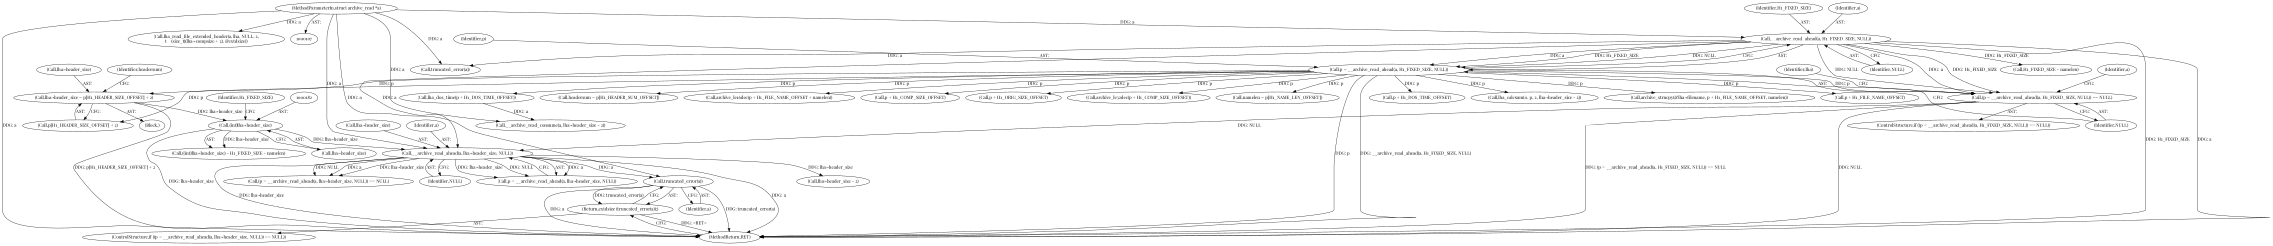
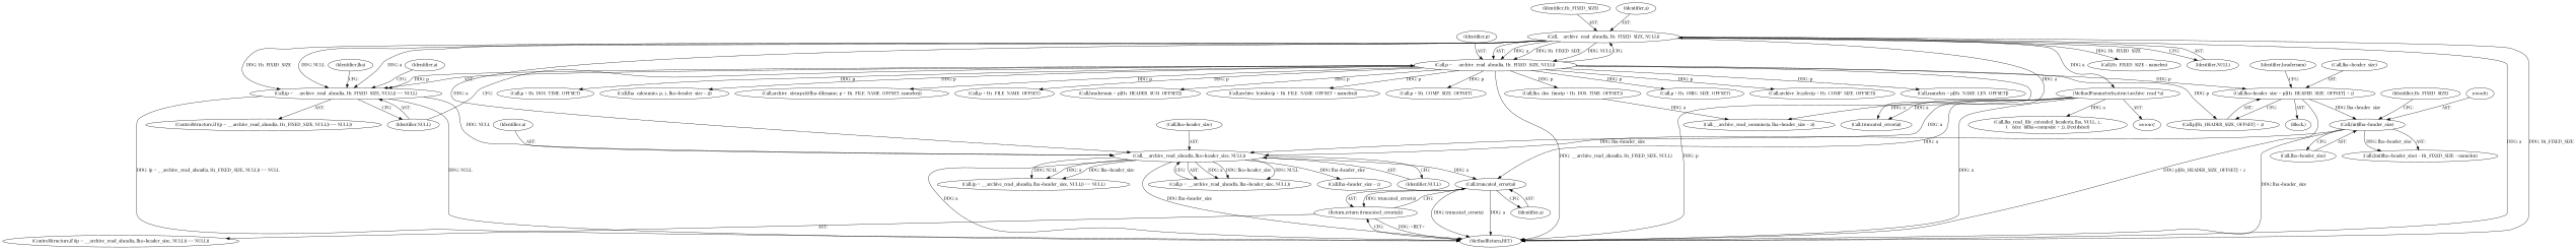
  digraph {
    fontname="Playfair Display"
    node [fontname="Playfair Display"]
    edge [fontname="Playfair Display"]
    n1 [label="(Call,truncated_error(a))"]
-   n2 [label="(Return,extdsize (truncated_error(a));)"]
+   n2 [label="(Return,return (truncated_error(a));)"]
    n3 [label="(Identifier,a)"]
    n4 [label="(MethodReturn,RET)"]
    n5 [label="(ControlStructure,if ((p = __archive_read_ahead(a, lha->header_size, NULL)) == NULL))"]
    n6 [label="(Call,__archive_read_ahead(a, lha->header_size, NULL))"]
    n7 [label="(Call,p = __archive_read_ahead(a, lha->header_size, NULL))"]
    n8 [label="(Call,lha->header_size - 2)"]
    n9 [label="(Identifier,NULL)"]
    n10 [label="(Call,(p = __archive_read_ahead(a, lha->header_size, NULL)) == NULL)"]
    n11 [label="(Call,__archive_read_consume(a, lha->header_size - 2))"]
    n12 [label="(Call,__archive_read_ahead(a, H1_FIXED_SIZE, NULL))"]
    n13 [label="(Call,p = __archive_read_ahead(a, H1_FIXED_SIZE, NULL))"]
    n14 [label="(Call,(p = __archive_read_ahead(a, H1_FIXED_SIZE, NULL)) == NULL)"]
    n15 [label="(Call,H1_FIXED_SIZE - namelen)"]
    n16 [label="(Call,truncated_error(a))"]
    n17 [label="(Identifier,NULL)"]
    n18 [label="(Call,lha->header_size = p[H1_HEADER_SIZE_OFFSET] + 2)"]
    n19 [label="(Call,p[H1_HEADER_SIZE_OFFSET] + 2)"]
    n20 [label="(Call,archive_le16dec(p + H1_FILE_NAME_OFFSET + namelen))"]
    n21 [label="(Call,p + H1_COMP_SIZE_OFFSET)"]
    n22 [label="(Call,p + H1_ORIG_SIZE_OFFSET)"]
    n23 [label="(Call,archive_le32dec(p + H1_COMP_SIZE_OFFSET))"]
    n24 [label="(Call,namelen = p[H1_NAME_LEN_OFFSET])"]
    n25 [label="(Call,p + H1_DOS_TIME_OFFSET)"]
    n26 [label="(Call,lha_calcsum(0, p, 2, lha->header_size - 2))"]
    n27 [label="(Call,lha_dos_time(p + H1_DOS_TIME_OFFSET))"]
    n28 [label="(Call,archive_strncpy(&lha->filename, p + H1_FILE_NAME_OFFSET, namelen))"]
    n29 [label="(Call,p + H1_FILE_NAME_OFFSET)"]
    n30 [label="(Call,headersum = p[H1_HEADER_SUM_OFFSET])"]
    n31 [label="(ControlStructure,if ((p = __archive_read_ahead(a, H1_FIXED_SIZE, NULL)) == NULL))"]
    n32 [label="(Identifier,NULL)"]
    n33 [label="(MethodParameterIn,struct archive_read *a)"]
    n34 [label="(Call,lha_read_file_extended_header(a, lha, NULL, 2,\n\t    (size_t)(lha->compsize + 2), &extdsize))"]
    1000107
    n36 [label="(Call,(int)lha->header_size)"]
    n37 [label="(Call,((int)lha->header_size) - H1_FIXED_SIZE - namelen)"]
    n38 [label="(Call,lha->header_size)"]
    n39 [label="(Block,)"]
    n40 [label="(Call,lha->header_size)"]
    n41 [label="(Identifier,a)"]
    n42 [label="(Identifier,H1_FIXED_SIZE)"]
    n43 [label="(Identifier,a)"]
    n44 [label="(Identifier,headersum)"]
    n45 [label="(Identifier,a)"]
    n46 [label="(Identifier,H1_FIXED_SIZE)"]
    n47 [label="(Identifier,p)"]
    n48 [label="(Identifier,lha)"]
    n49 [label="(Call,lha->header_size)"]
    1000182
    n1 -> n2 [label="AST: "]
    n1 -> n2 [label="DDG: truncated_error(a)"]
    n1 -> n3 [label="CFG: "]
    n1 -> n4 [label="DDG: truncated_error(a)"]
    n1 -> n4 [label="DDG: a"]
    n2 -> n1 [label="CFG: "]
    n2 -> n4 [label="DDG: <RET>"]
    n2 -> n5 [label="AST: "]
    n3 -> n1 [label="AST: "]
    n4 -> n2 [label="CFG: "]
    n6 -> n1 [label="DDG: a"]
    n6 -> n4 [label="DDG: a"]
    n6 -> n4 [label="DDG: lha->header_size"]
    n6 -> n7 [label="AST: "]
    n6 -> n7 [label="DDG: a"]
    n6 -> n7 [label="DDG: lha->header_size"]
    n6 -> n7 [label="DDG: NULL"]
    n6 -> n8 [label="DDG: lha->header_size"]
    n6 -> n9 [label="CFG: "]
    n6 -> n10 [label="DDG: a"]
    n6 -> n10 [label="DDG: lha->header_size"]
    n6 -> n10 [label="DDG: NULL"]
    n7 -> n6 [label="CFG: "]
    n9 -> n6 [label="AST: "]
    n12 -> n4 [label="DDG: H1_FIXED_SIZE"]
    n12 -> n4 [label="DDG: a"]
    n12 -> n6 [label="DDG: a"]
    n12 -> n13 [label="AST: "]
    n12 -> n13 [label="DDG: a"]
    n12 -> n13 [label="DDG: H1_FIXED_SIZE"]
    n12 -> n13 [label="DDG: NULL"]
    n12 -> n14 [label="DDG: a"]
    n12 -> n14 [label="DDG: H1_FIXED_SIZE"]
    n12 -> n14 [label="DDG: NULL"]
    n12 -> n15 [label="DDG: H1_FIXED_SIZE"]
    n12 -> n16 [label="DDG: a"]
    n12 -> n17 [label="CFG: "]
    n13 -> n4 [label="DDG: p"]
    n13 -> n4 [label="DDG: __archive_read_ahead(a, H1_FIXED_SIZE, NULL)"]
    n13 -> n12 [label="CFG: "]
    n13 -> n14 [label="AST: "]
    n13 -> n14 [label="DDG: p"]
    n13 -> n18 [label="DDG: p"]
    n13 -> n19 [label="DDG: p"]
    n13 -> n20 [label="DDG: p"]
    n13 -> n21 [label="DDG: p"]
    n13 -> n22 [label="DDG: p"]
    n13 -> n23 [label="DDG: p"]
    n13 -> n24 [label="DDG: p"]
    n13 -> n25 [label="DDG: p"]
    n13 -> n26 [label="DDG: p"]
    n13 -> n27 [label="DDG: p"]
    n13 -> n28 [label="DDG: p"]
    n13 -> n29 [label="DDG: p"]
    n13 -> n30 [label="DDG: p"]
    n14 -> n4 [label="DDG: (p = __archive_read_ahead(a, H1_FIXED_SIZE, NULL)) == NULL"]
    n14 -> n4 [label="DDG: NULL"]
    n14 -> n6 [label="DDG: NULL"]
    n14 -> n31 [label="AST: "]
    n14 -> n32 [label="CFG: "]
    n17 -> n12 [label="AST: "]
    n18 -> n4 [label="DDG: p[H1_HEADER_SIZE_OFFSET] + 2"]
    n18 -> n19 [label="CFG: "]
    n18 -> n36 [label="DDG: lha->header_size"]
    n18 -> n39 [label="AST: "]
    n19 -> n18 [label="AST: "]
    n27 -> n11 [label="DDG: a"]
    n32 -> n13 [label="CFG: "]
    n32 -> n14 [label="AST: "]
    n33 -> n1 [label="DDG: a"]
    n33 -> n4 [label="DDG: a"]
    n33 -> n6 [label="DDG: a"]
    n33 -> n11 [label="DDG: a"]
-   n33 -> n12 [label="DDG: a"]
+   n12 -> n33 [label="DDG: a"]
    n33 -> n16 [label="DDG: a"]
    n33 -> n34 [label="DDG: a"]
    n33 -> 1000107 [label="AST: "]
    n36 -> n4 [label="DDG: lha->header_size"]
    n36 -> n6 [label="DDG: lha->header_size"]
    n36 -> n37 [label="AST: "]
    n36 -> n37 [label="DDG: lha->header_size"]
    n36 -> n38 [label="CFG: "]
    n38 -> n36 [label="AST: "]
    n40 -> n18 [label="AST: "]
    n41 -> n6 [label="AST: "]
    n42 -> n12 [label="AST: "]
    n43 -> n14 [label="CFG: "]
    n44 -> n18 [label="CFG: "]
    n45 -> n12 [label="AST: "]
    n46 -> n36 [label="CFG: "]
    n47 -> n13 [label="AST: "]
    n48 -> n14 [label="CFG: "]
    n49 -> n6 [label="AST: "]
    1000182 -> n36 [label="AST: "]
  }
